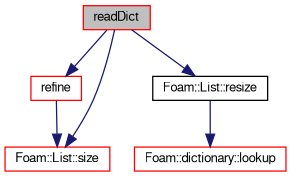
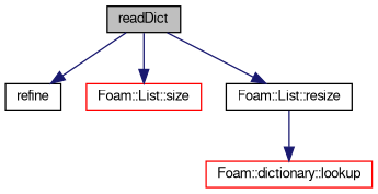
  digraph {
    rankdir=TB
    node [color=red fontname=FreeSans fontsize=10 shape=record]
    edge [color=midnightblue fontname=FreeSans fontsize=10 labelfontname=FreeSans labelfontsize=10 style=solid]
-   n1 [fillcolor=grey75 fontcolor=black height=0.2 label=readDict style=filled width=0.4]
-   n2 [height=0.2 label=refine width=0.4]
+   n1 [color=black fillcolor=grey75 fontcolor=black height=0.2 label=readDict style=filled width=0.4]
+   n2 [color=black height=0.2 label=refine width=0.4]
    n3 [height=0.2 label="Foam::List::size" width=0.4]
    n4 [color=black height=0.2 label="Foam::List::resize" width=0.4]
    n5 [height=0.2 label="Foam::dictionary::lookup" width=0.4]
    n1 -> n2
    n1 -> n3
    n1 -> n4
-   n2 -> n3
    n4 -> n5
  }
